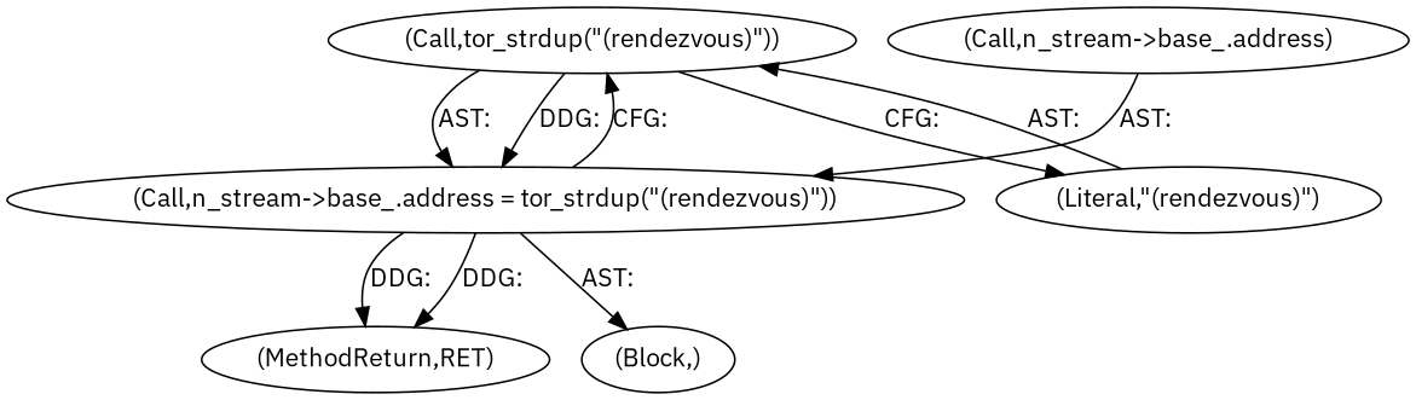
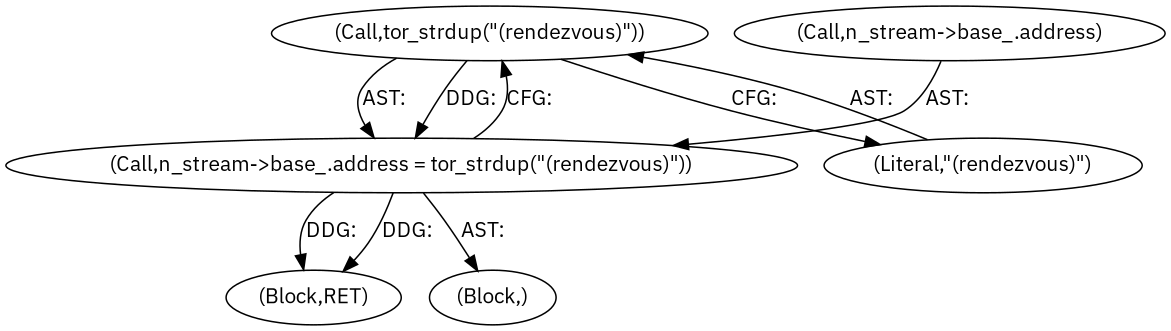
  digraph {
    fontname="IBM Plex Sans"
    node [fontname="IBM Plex Sans"]
    edge [fontname="IBM Plex Sans"]
    n1 [label="(Call,tor_strdup(\"(rendezvous)\"))"]
    n2 [label="(Call,n_stream->base_.address = tor_strdup(\"(rendezvous)\"))"]
    n3 [label="(Literal,\"(rendezvous)\")"]
-   n4 [label="(MethodReturn,RET)"]
+   n4 [label="(Block,RET)"]
    n5 [label="(Block,)"]
    n6 [label="(Call,n_stream->base_.address)"]
    n1 -> n2 [label="AST: "]
    n1 -> n2 [label="DDG: "]
    n1 -> n3 [label="CFG: "]
    n2 -> n1 [label="CFG: "]
    n2 -> n4 [label="DDG: "]
    n2 -> n4 [label="DDG: "]
    n2 -> n5 [label="AST: "]
    n3 -> n1 [label="AST: "]
    n6 -> n2 [label="AST: "]
  }
